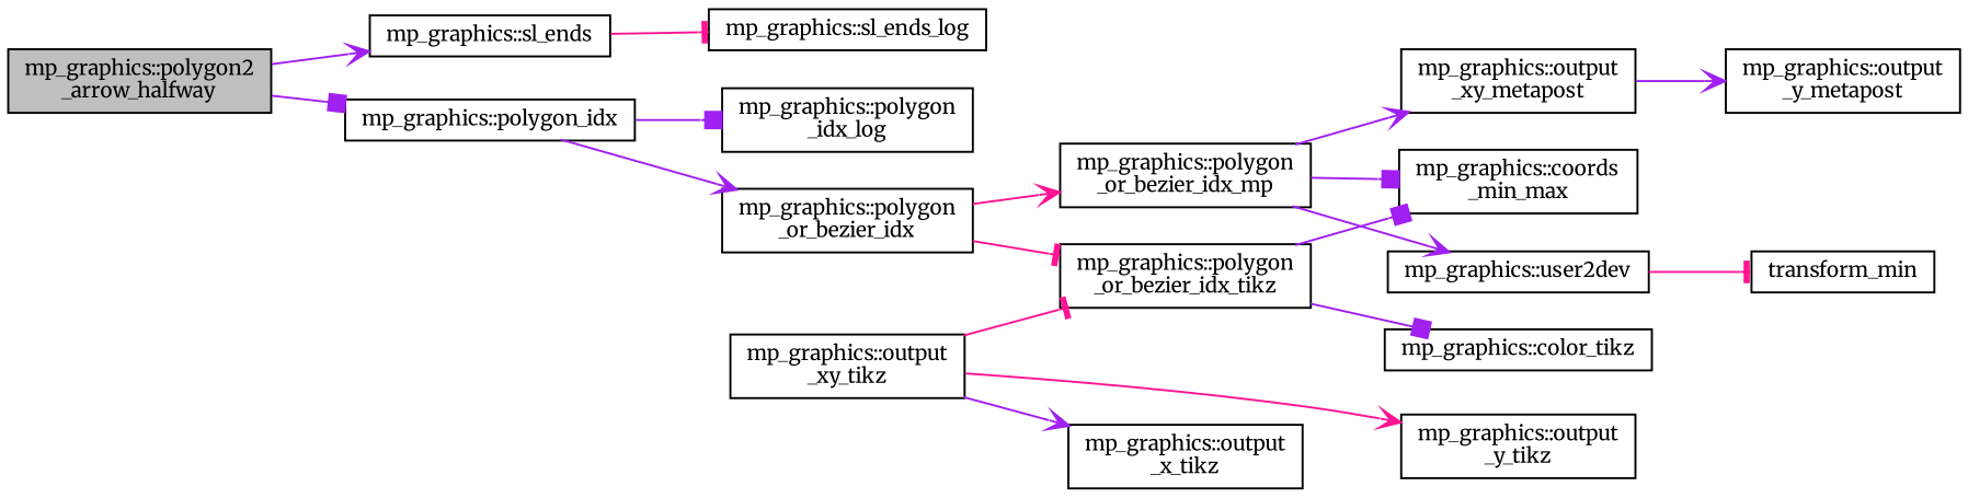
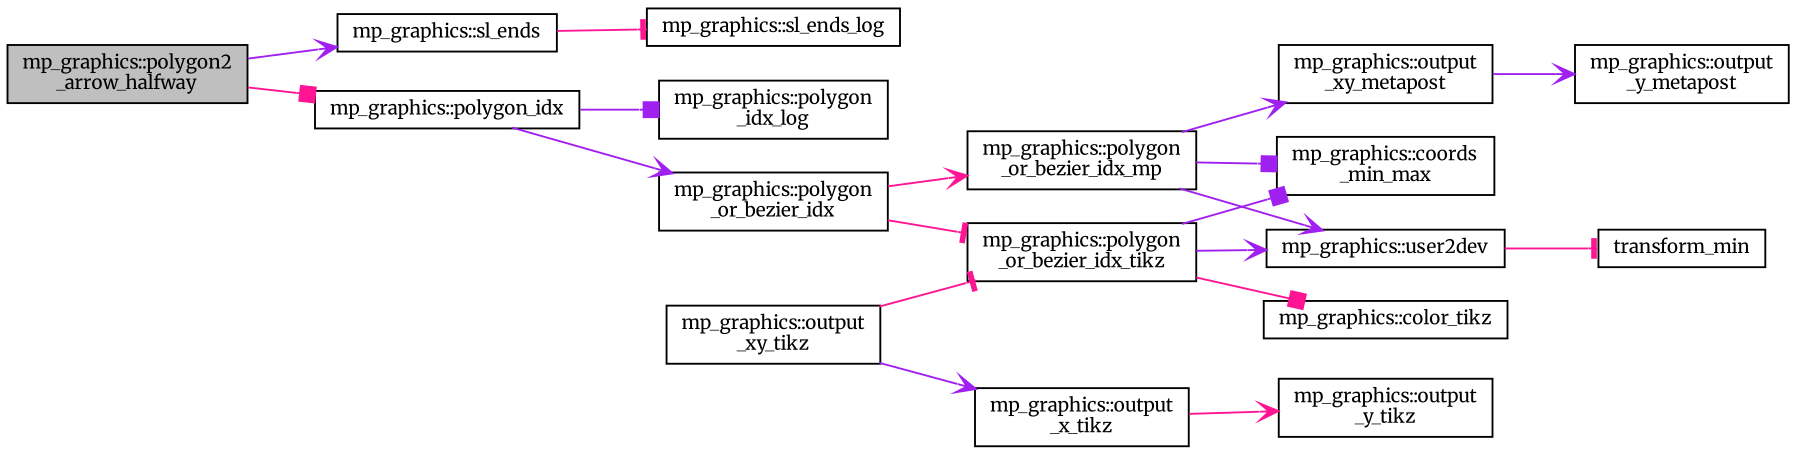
  digraph {
    fontname=Merriweather
    rankdir=LR
    node [color=black fillcolor=white fontname=Merriweather fontsize=10 shape=record style=filled]
    edge [arrowhead=vee color=purple fontname=Merriweather fontsize=10 labelfontname=Helvetica labelfontsize=10 style=solid]
    n1 [fillcolor=grey75 fontcolor=black height=0.2 label="mp_graphics::polygon2\l_arrow_halfway" width=0.4]
    n2 [height=0.2 label="mp_graphics::sl_ends" width=0.4]
    n3 [height=0.2 label="mp_graphics::polygon_idx" width=0.4]
    n4 [height=0.2 label="mp_graphics::sl_ends_log" width=0.4]
    n5 [height=0.2 label="mp_graphics::polygon\l_idx_log" width=0.4]
    n6 [height=0.2 label="mp_graphics::polygon\l_or_bezier_idx" width=0.4]
    n7 [height=0.2 label="mp_graphics::polygon\l_or_bezier_idx_mp" width=0.4]
    n8 [height=0.2 label="mp_graphics::polygon\l_or_bezier_idx_tikz" width=0.4]
    n9 [height=0.2 label="mp_graphics::coords\l_min_max" width=0.4]
    n10 [height=0.2 label="mp_graphics::user2dev" width=0.4]
    n11 [height=0.2 label="mp_graphics::output\l_xy_metapost" width=0.4]
    n12 [height=0.2 label="mp_graphics::color_tikz" width=0.4]
    n13 [height=0.2 label=transform_min width=0.4]
    n14 [height=0.2 label="mp_graphics::output\l_y_metapost" width=0.4]
    n15 [height=0.2 label="mp_graphics::output\l_xy_tikz" width=0.4]
    n16 [height=0.2 label="mp_graphics::output\l_x_tikz" width=0.4]
    n17 [height=0.2 label="mp_graphics::output\l_y_tikz" width=0.4]
    n1 -> n2
-   n1 -> n3 [arrowhead=box]
+   n1 -> n3 [arrowhead=box color=deeppink]
    n2 -> n4 [arrowhead=tee color=deeppink]
    n3 -> n5 [arrowhead=box]
    n3 -> n6
    n6 -> n7 [color=deeppink]
    n6 -> n8 [arrowhead=tee color=deeppink]
    n7 -> n9 [arrowhead=box]
    n7 -> n10
    n7 -> n11
    n8 -> n9 [arrowhead=box]
-   n8 -> n12 [arrowhead=box]
+   n8 -> n10
+   n8 -> n12 [arrowhead=box color=deeppink]
    n10 -> n13 [arrowhead=tee color=deeppink]
    n11 -> n14
    n15 -> n8 [arrowhead=tee color=deeppink]
    n15 -> n16
-   n15 -> n17 [color=deeppink]
+   n16 -> n17 [color=deeppink]
  }
